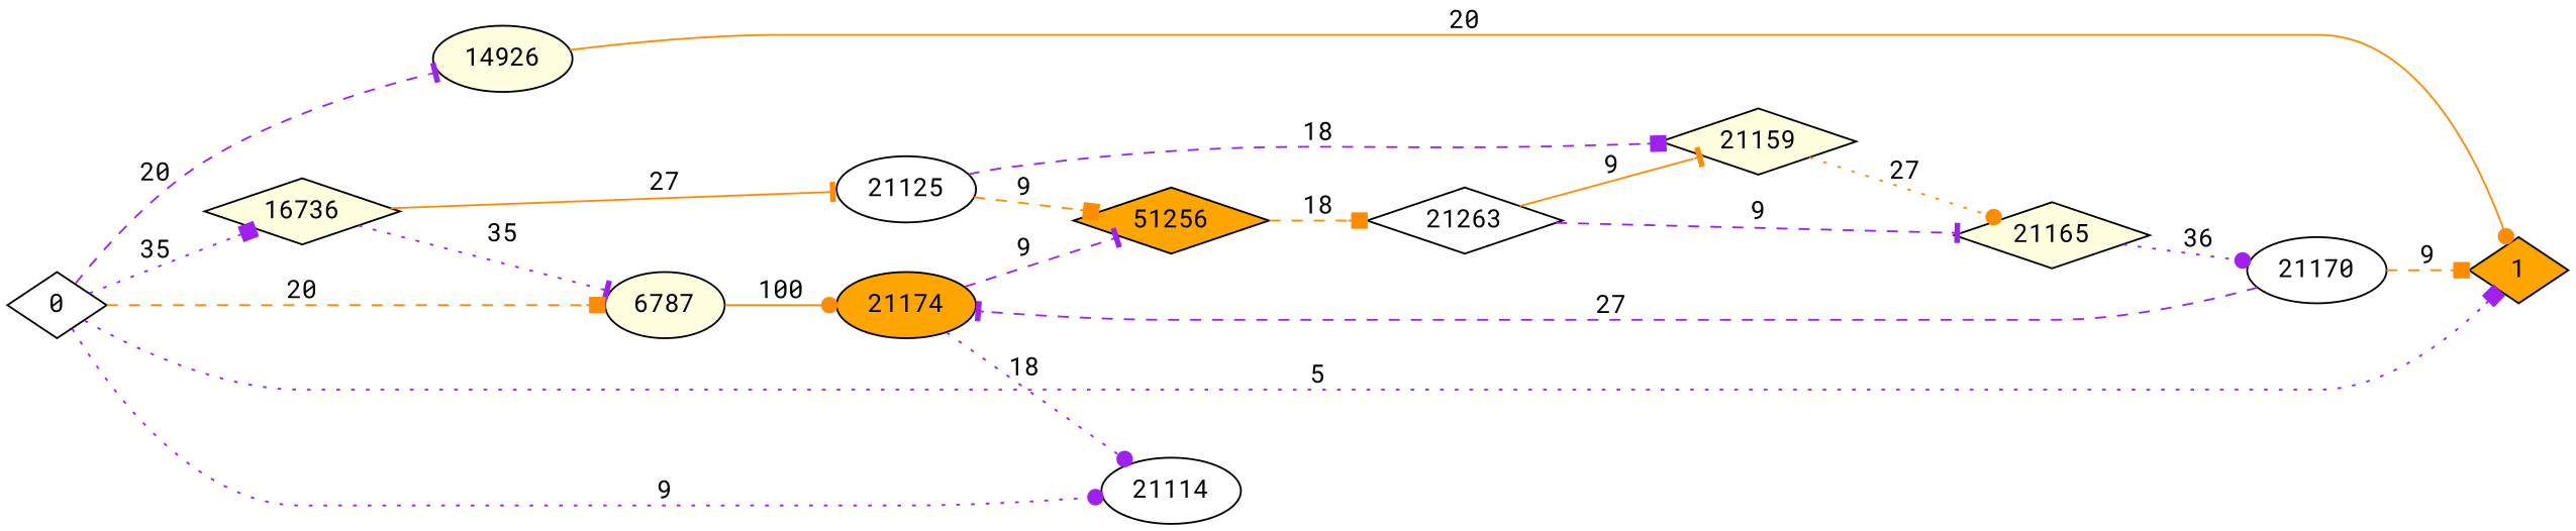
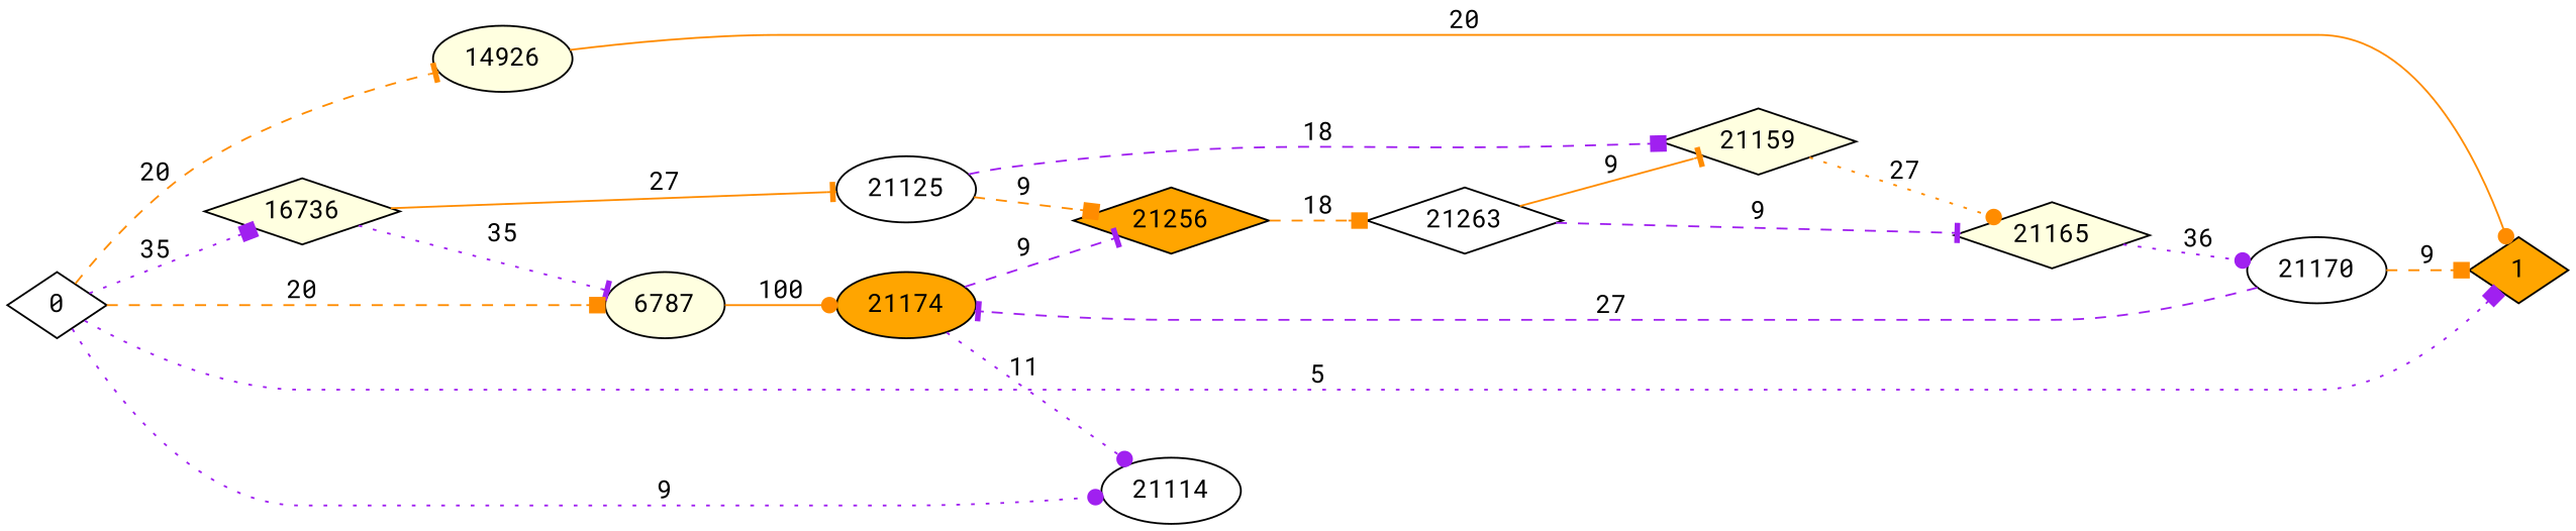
  digraph {
    fontname="Roboto Mono"
    rankdir=LR
    node [fillcolor=lightyellow fontname="Roboto Mono" shape=diamond style=filled]
    edge [arrowhead=tee color=purple fontname="Roboto Mono" style=dashed]
    6787 [shape=ellipse]
    21174 [fillcolor=orange shape=ellipse]
    1 [fillcolor=orange]
    14926 [shape=ellipse]
    16736
    21125 [fillcolor=white shape=ellipse]
    21159
-   21256 [fillcolor=orange label=51256]
+   21256 [fillcolor=orange]
    21165
    21263 [fillcolor=white]
    21170 [fillcolor=white shape=ellipse]
    21114 [fillcolor=white shape=ellipse]
    0 [fillcolor=white]
    6787 -> 21174 [arrowhead=dot color=darkorange label=100 style=solid]
    21174 -> 21256 [label=9]
-   21174 -> 21114 [arrowhead=dot label=18 style=dotted]
+   21174 -> 21114 [arrowhead=dot label=11 style=dotted]
    14926 -> 1 [arrowhead=dot color=darkorange label=20 style=solid]
    16736 -> 6787 [label=35 style=dotted]
    16736 -> 21125 [color=darkorange label=27 style=solid]
    21125 -> 21159 [arrowhead=box label=18]
    21125 -> 21256 [arrowhead=box color=darkorange label=9]
    21159 -> 21165 [arrowhead=dot color=darkorange label=27 style=dotted]
    21256 -> 21263 [arrowhead=box color=darkorange label=18]
    21165 -> 21170 [arrowhead=dot label=36 style=dotted]
    21263 -> 21159 [color=darkorange label=9 style=solid]
    21263 -> 21165 [label=9]
    21170 -> 21174 [label=27]
    21170 -> 1 [arrowhead=box color=darkorange label=9]
    0 -> 6787 [arrowhead=box color=darkorange label=20]
    0 -> 1 [arrowhead=box label=5 style=dotted]
-   0 -> 14926 [label=20]
+   0 -> 14926 [color=darkorange label=20]
    0 -> 16736 [arrowhead=box label=35 style=dotted]
    0 -> 21114 [arrowhead=dot label=9 style=dotted]
  }
